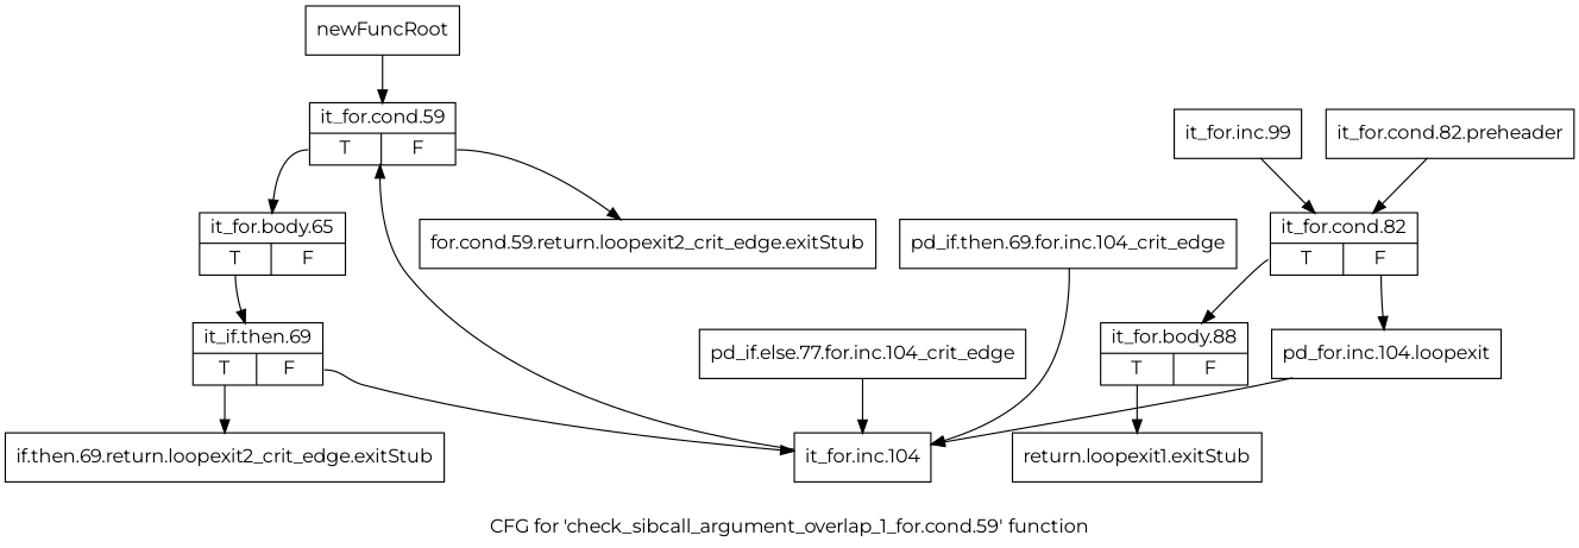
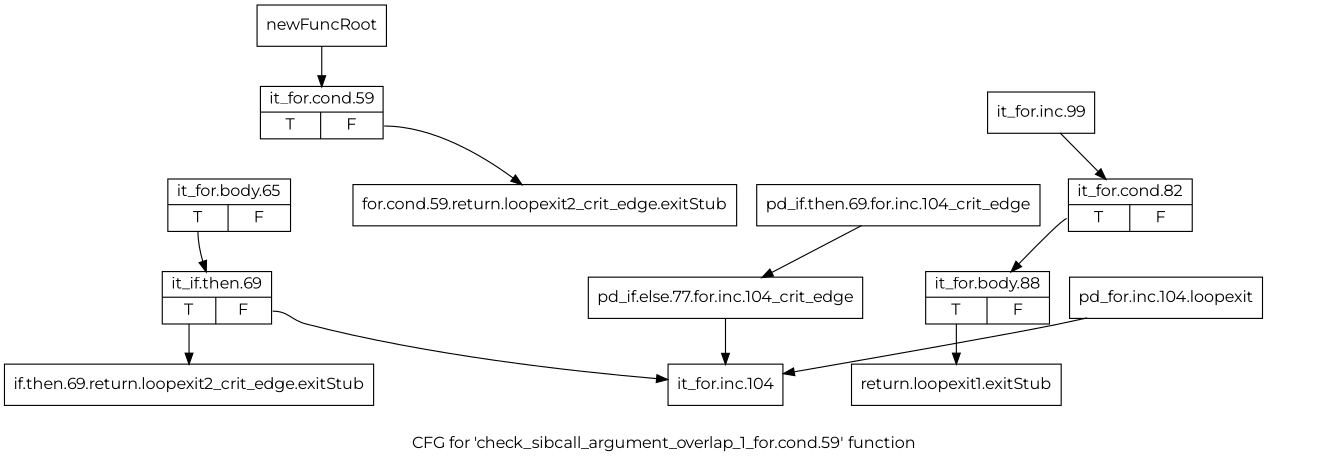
  digraph {
    fontname=Montserrat
    label="CFG for 'check_sibcall_argument_overlap_1_for.cond.59' function"
    node [fontname=Montserrat shape=record]
    edge [fontname=Montserrat]
    n1 [label="{newFuncRoot}"]
    n2 [label="{it_for.cond.59|{<s0>T|<s1>F}}"]
    n3 [label="{for.cond.59.return.loopexit2_crit_edge.exitStub}"]
    n4 [label="{it_for.body.65|{<s0>T|<s1>F}}"]
    n5 [label="{it_if.then.69|{<s0>T|<s1>F}}"]
    n6 [label="{return.loopexit1.exitStub}"]
    n7 [label="{if.then.69.return.loopexit2_crit_edge.exitStub}"]
    n8 [label="{it_for.inc.104}"]
    n9 [label="{pd_if.then.69.for.inc.104_crit_edge}"]
-   n10 [label="{it_for.cond.82.preheader}"]
    n11 [label="{it_for.cond.82|{<s0>T|<s1>F}}"]
    n12 [label="{pd_if.else.77.for.inc.104_crit_edge}"]
    n13 [label="{it_for.body.88|{<s0>T|<s1>F}}"]
    n14 [label="{pd_for.inc.104.loopexit}"]
    n15 [label="{it_for.inc.99}"]
    n1 -> n2
    n2 -> n3 [tailport=s1]
-   n2 -> n4 [tailport=s0]
    n4 -> n5 [tailport=s0]
    n5 -> n7 [tailport=s0]
    n5 -> n8 [tailport=s1]
-   n8 -> n2
-   n9 -> n8
-   n10 -> n11
+   n9 -> n12
    n11 -> n13 [tailport=s0]
-   n11 -> n14 [tailport=s1]
    n12 -> n8
    n13 -> n6 [tailport=s0]
    n14 -> n8
    n15 -> n11
  }
